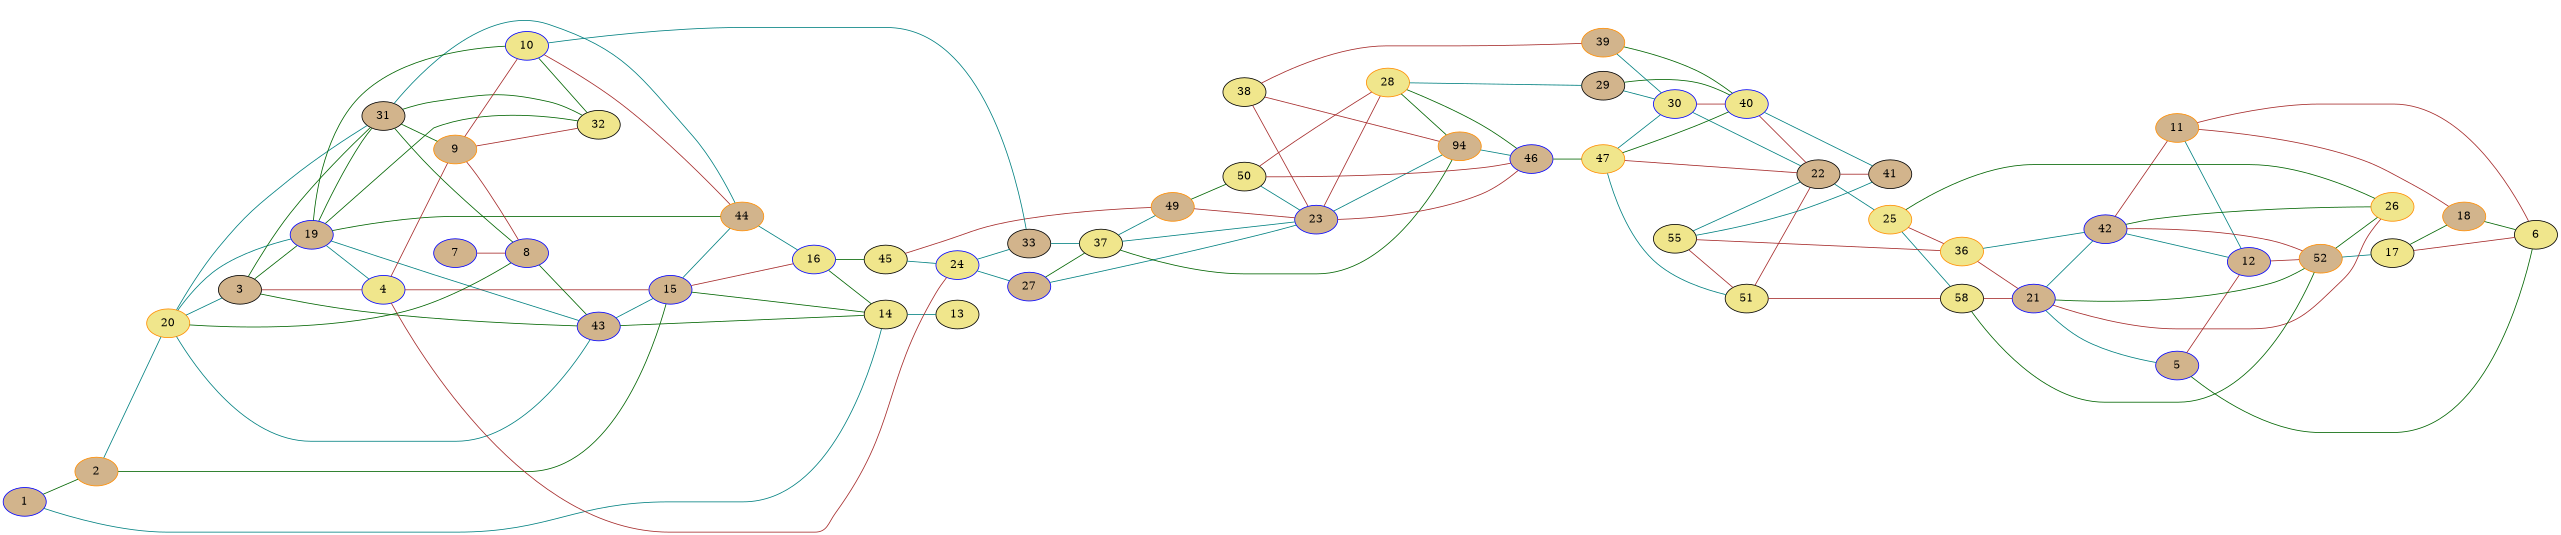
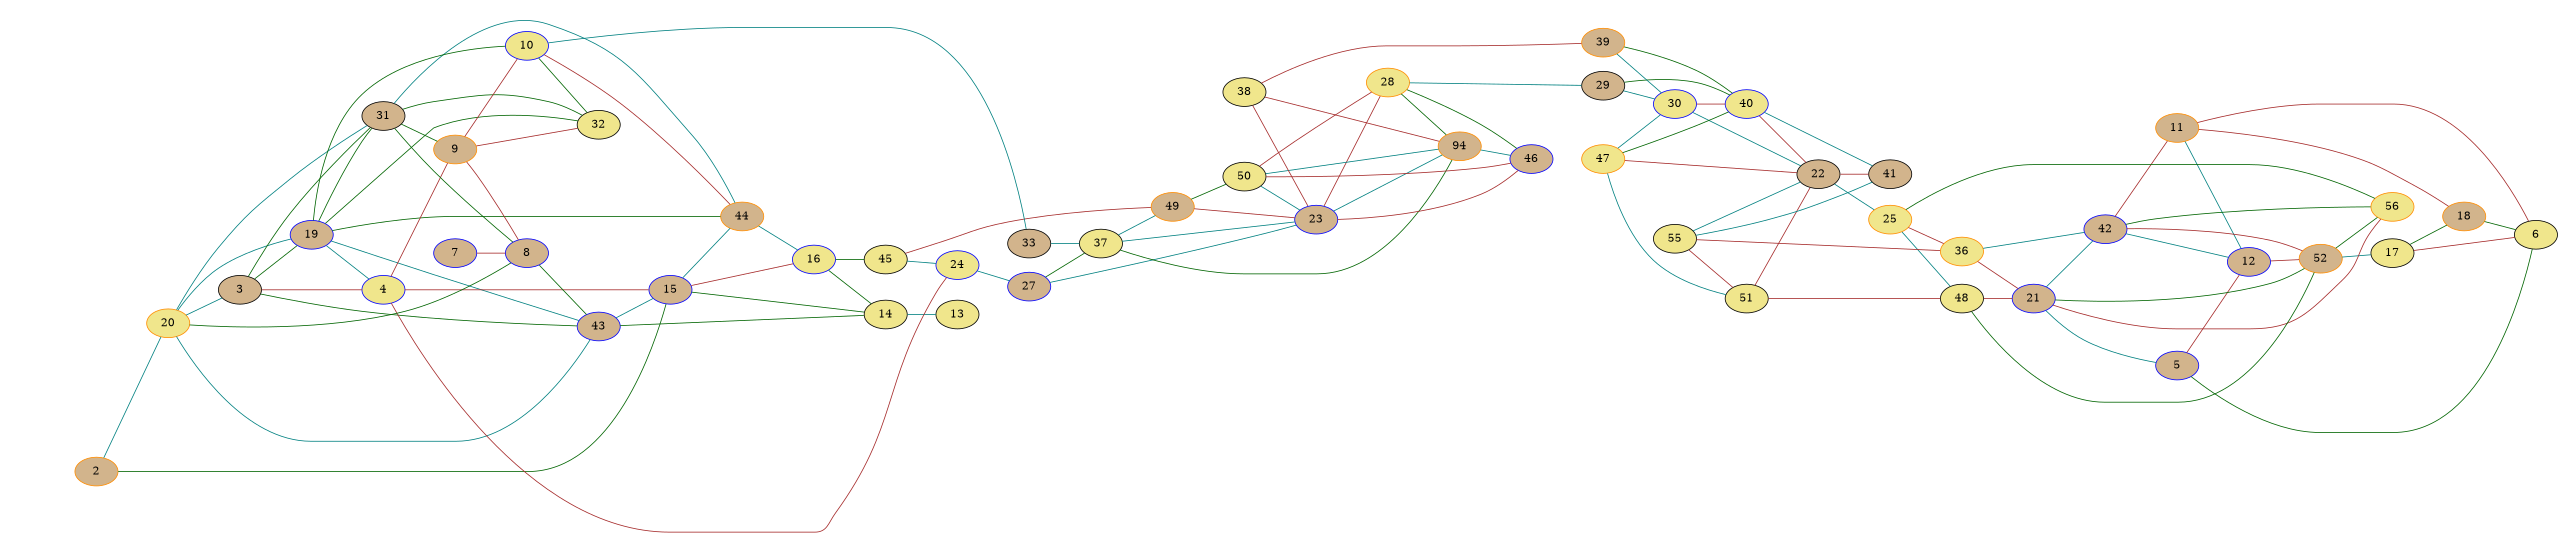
  graph {
    rankdir=LR
    node [aaLength=4 color=blue fillcolor=tan sequence=TCVYEWADSYDSKDWDRLRK style=filled type=1]
    edge [color=teal distance0=0.0 frequency=1 type0=3]
-   1 [aaLength=20 type=0]
    2 [aaLength=7 color=darkorange sequence=APTLRID type=0]
    20 [color=darkorange fillcolor=khaki sequence=DKLW]
    15 [sequence=EAMP type=0]
    3 [color=black sequence=EAMP type=0]
    19 [aaLength=3 sequence=EEF]
    31 [aaLength=3 color=black sequence=KLW]
    43 [aaLength=3 sequence=KLW]
    44 [aaLength=3 color=darkorange sequence=EEF]
    14 [aaLength=7 color=black fillcolor=khaki sequence=APTLRID type=0]
    16 [aaLength=8 fillcolor=khaki sequence=SSKQVLGD type=0]
    4 [aaLength=8 fillcolor=khaki sequence=SSKQVLGD type=0]
    32 [aaLength=3 color=black fillcolor=khaki sequence=EEF]
    9 [color=darkorange sequence=EAMP type=0]
    13 [aaLength=20 color=black fillcolor=khaki type=0]
    45 [aaLength=7 color=black fillcolor=khaki sequence=GTRWEKV]
    24 [aaLength=7 fillcolor=khaki sequence=GTRWEKV]
    8 [aaLength=5 sequence=APTLR type=0]
    10 [aaLength=8 fillcolor=khaki sequence=SSKQVLGD type=0]
    33 [aaLength=7 color=black sequence=GTRWEKV]
    27 [aaLength=7 sequence=DEVIGYH]
    37 [aaLength=5 color=black fillcolor=khaki sequence=DEVIG]
    23 [aaLength=14 sequence=RVPHQRYKDTTMKE]
    5 [sequence=RETF type=0]
    6 [aaLength=7 color=black fillcolor=khaki sequence=DK type=0]
    12 [aaLength=8 sequence=DK type=0]
    11 [color=darkorange sequence=RETF type=0]
    42 [aaLength=10 sequence=EFDFDRIFED]
    52 [aaLength=10 color=darkorange sequence=EFDFDRIFED]
-   26 [color=darkorange fillcolor=khaki sequence=PDIR]
+   26 [color=darkorange fillcolor=khaki sequence=PDIR label=56]
    17 [color=black fillcolor=khaki sequence=RETF type=0]
    7 [aaLength=20 type=0]
    49 [aaLength=7 color=darkorange sequence=DEVIGYH]
    n34 [aaLength=14 color=darkorange label=94 sequence=RVPHQRYKDTTMKE]
    18 [aaLength=7 color=darkorange sequence=DK type=0]
    50 [aaLength=6 color=black fillcolor=khaki sequence=RVPHQR]
    21 [aaLength=11 sequence=GEFDFDRIFED]
    22 [aaLength=12 color=black sequence=HWYKKIDGVWKF]
    25 [color=darkorange fillcolor=khaki sequence=KFAG]
    41 [aaLength=9 color=black sequence=HWYKKIDGV]
    36 [color=darkorange fillcolor=khaki sequence=PDIR]
-   48 [color=black fillcolor=khaki sequence=PDIR label=58]
+   48 [color=black fillcolor=khaki sequence=PDIR]
    28 [aaLength=6 color=darkorange fillcolor=khaki sequence=RVPHQR]
    29 [aaLength=3 color=black sequence=KEV]
    30 [fillcolor=khaki sequence=SANL]
    40 [fillcolor=khaki sequence=SANL]
    46 [aaLength=15 sequence=RVPHQRYKDTTMKEV]
    47 [aaLength=18 color=darkorange fillcolor=khaki sequence=SANLHWYKKIDGVWKFAG]
    51 [aaLength=9 color=black fillcolor=khaki sequence=HWYKKIDGV]
    n50 [aaLength=12 color=black fillcolor=khaki label=55 sequence=YKKIDGVWKFAG]
    38 [aaLength=5 color=black fillcolor=khaki sequence=VPHQR]
    39 [aaLength=3 color=darkorange sequence=KEV]
-   1 -- 2 [color=darkgreen distance0=23.7758]
    2 -- 20 [distance0=5.0 type0=4]
    2 -- 15 [color=darkgreen distance0=22.32362 type0=2]
    20 -- 3 [type0=5]
    20 -- 19 [distance0=9.0]
    20 -- 31 [distance0=1.0 type0=1]
    20 -- 43 [distance0=1.0 type0=2]
    15 -- 44 [distance0=1.0 type0=4]
    15 -- 14 [color=darkgreen distance0=26.34315]
    15 -- 16 [color=brown distance0=18.66876 type0=1]
    3 -- 19 [color=darkgreen distance0=1.0 type0=4]
    3 -- 31 [color=darkgreen distance0=21.63232 type0=2]
    3 -- 43 [color=darkgreen distance0=21.63232]
    3 -- 4 [color=brown distance0=18.93626 type0=1]
    19 -- 31 [color=darkgreen distance0=8.0]
    19 -- 4 [distance0=4.0 type0=4]
    19 -- 32 [color=darkgreen type0=1]
    31 -- 9 [color=darkgreen type0=5]
    43 -- 15 [type0=5]
    43 -- 19 [distance0=8.0]
    44 -- 19 [color=darkgreen type0=1]
    44 -- 31 [distance0=8.0]
    44 -- 16 [distance0=4.0 type0=4]
-   14 -- 1 [distance0=25.83123]
    14 -- 43 [color=darkgreen distance0=6.0 type0=4]
    14 -- 13 [distance0=22.35779 type0=2]
    16 -- 14 [color=darkgreen distance0=29.72302 type0=2]
    16 -- 45 [color=darkgreen distance0=10.0 type0=4]
    4 -- 15 [color=brown distance0=26.38384]
    4 -- 9 [color=brown distance0=23.84391 type0=2]
    4 -- 24 [color=brown distance0=10.0 type0=4]
    32 -- 31 [color=darkgreen distance0=8.0]
    9 -- 32 [color=brown distance0=1.0 type0=4]
    9 -- 8 [color=brown distance0=21.3126 type0=2]
    9 -- 10 [color=brown distance0=18.8562 type0=1]
    45 -- 24 [type0=1]
    45 -- 49 [color=brown distance0=2.0 type0=4]
-   24 -- 33 [type0=1]
    24 -- 27 [distance0=9.0 distance1=2.0 frequency=2 type1=4]
    8 -- 20 [color=darkgreen distance0=15.3665 type0=1]
    8 -- 31 [color=darkgreen distance0=16.15949 distance1=8.0 frequency=2 type0=2 type1=4]
    8 -- 43 [color=darkgreen distance0=16.15949]
    10 -- 19 [color=darkgreen distance0=12.75707 type0=1]
    10 -- 44 [color=brown distance0=12.75707]
    10 -- 32 [color=darkgreen distance0=12.75707 type0=2]
    10 -- 33 [distance0=10.0 type0=4]
    33 -- 37 [distance0=2.0 type0=4]
    27 -- 37 [color=darkgreen type0=1]
    27 -- 23 [distance0=9.0 distance1=2.0 frequency=2 type1=4]
    37 -- 23 [distance0=9.0]
    37 -- 49 [type0=2]
    37 -- n34 [color=darkgreen distance0=4.0 type0=4]
    23 -- 28 [color=brown distance1=0.0 frequency=2 type0=1 type1=5]
    5 -- 6 [color=darkgreen distance0=5.244044 distance1=1.0 frequency=2 type0=1 type1=4]
    5 -- 12 [color=brown distance0=21.94235]
    6 -- 11 [color=brown distance0=16.3758 type0=2]
    12 -- 42 [distance0=21.32976 type0=2]
    12 -- 52 [color=brown distance0=21.32976]
    11 -- 12 [distance0=10.84476 distance1=1.0 frequency=2 type0=1 type1=4]
    42 -- 11 [color=brown distance0=1.0 type0=4]
    42 -- 52 [color=brown type0=1]
    42 -- 26 [color=darkgreen distance0=6.0]
    52 -- 26 [color=darkgreen distance0=6.0]
    52 -- 17 [distance0=1.0 type0=4]
    17 -- 6 [color=brown distance0=24.87877 type0=2]
    17 -- 18 [color=darkgreen distance0=10.19441 distance1=1.0 frequency=2 type0=1 type1=4]
    7 -- 8 [color=brown distance0=24.46371 distance1=2.0 frequency=2 type1=4]
    49 -- 23 [color=brown distance0=9.0]
    49 -- 50 [color=darkgreen distance0=2.0 type0=4]
    n34 -- 23 [type0=1]
    n34 -- 46
    18 -- 6 [color=darkgreen distance0=32.8898]
    18 -- 11 [color=brown distance0=31.45702 type0=2]
    50 -- 23 [type0=1]
+   50 -- n34
    50 -- 28 [color=brown type0=2]
    50 -- 46 [color=brown type0=5]
    21 -- 5 [distance0=1.0 type0=4]
    21 -- 42 [distance0=1.0 type0=1]
    21 -- 52 [color=darkgreen distance0=1.0 type0=2]
    21 -- 26 [color=brown distance0=5.0]
    22 -- 25 [type0=5]
    22 -- 41 [color=brown type0=1]
    25 -- 26 [color=darkgreen distance0=6.0 distance1=2.0 frequency=2 type0=1 type1=4]
    25 -- 36 [color=brown distance0=6.0 type0=2]
    25 -- 48 [distance0=6.0]
    36 -- 42 [distance0=2.0 type0=4]
    36 -- 21 [color=brown distance0=5.0]
    48 -- 52 [color=darkgreen distance0=2.0 type0=4]
    48 -- 21 [color=brown distance0=5.0]
    28 -- n34 [color=darkgreen type0=2]
    28 -- 29 [distance0=6.0 type0=4]
    29 -- 30 [distance0=10.0 distance1=7.0 frequency=2 type0=2 type1=4]
    29 -- 40 [color=darkgreen distance0=10.0]
    30 -- 22 [distance0=4.0 distance1=0.0 frequency=2 type1=5]
    30 -- 40 [color=brown type0=1]
    40 -- 22 [color=brown distance0=4.0]
    40 -- 41 [type0=5]
    40 -- 47 [color=darkgreen type0=2]
    46 -- 23 [color=brown type0=1]
    46 -- 28 [color=darkgreen type0=2]
-   46 -- 47 [color=darkgreen distance0=7.0 type0=4]
    47 -- 22 [color=brown distance0=4.0]
    47 -- 30 [type0=1]
    47 -- 51 [type0=5]
    51 -- 22 [color=brown type0=1]
    51 -- 48 [color=brown distance0=7.0 type0=4]
    n50 -- 22 [distance0=2.0 type0=1]
    n50 -- 41 [distance0=2.0 type0=2]
    n50 -- 36 [color=brown distance0=2.0 type0=4]
    n50 -- 51 [color=brown distance0=2.0]
    38 -- 23 [color=brown distance0=1.0 type0=1]
    38 -- n34 [color=brown distance0=1.0]
    38 -- 39 [color=brown distance0=6.0 type0=4]
    39 -- 30 [distance0=10.0 type0=2]
    39 -- 40 [color=darkgreen distance0=10.0 distance1=7.0 frequency=2 type1=4]
  }
